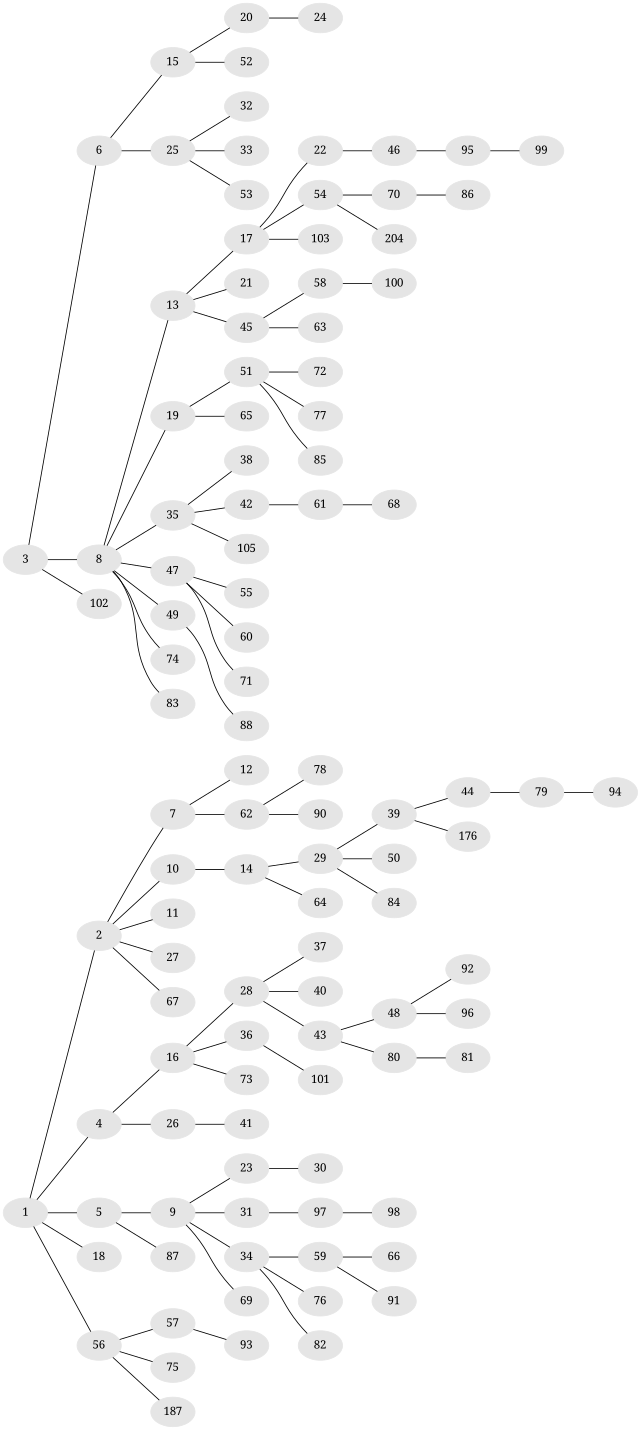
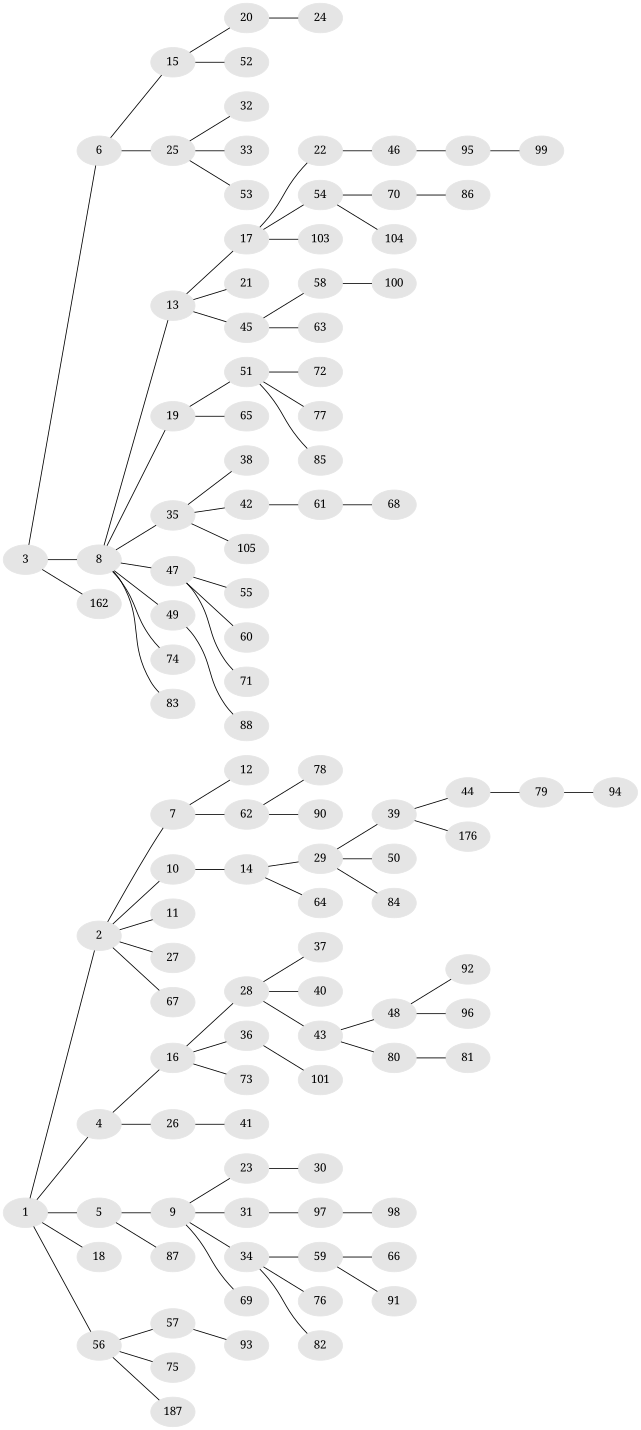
  graph {
    fontname="Noto Serif"
    rankdir=LR
    node [color=gray90 fontname="Noto Serif" style=filled]
    edge [fontname="Noto Serif"]
    1
    2
    4
    5
    18
    56
    7
    10
    11
    27
    67
    3
    6
    8
-   102
+   102 [label=162]
    16
    26
    9
    87
    57
    75
    n22 [label=187]
    12
    62
    14
    15
    25
    13
    19
    35
    47
    49
    74
    83
    28
    36
    73
    41
    23
    31
    34
    69
    20
    52
    32
    33
    53
    78
    90
    17
    21
    45
    51
    65
    38
    42
    105
    55
    60
    71
    88
    30
    97
    59
    76
    82
    29
    64
    22
    54
    103
    58
    63
    39
    50
    84
    24
    37
    40
    43
    101
    46
    70
-   104 [label=204]
+   104
    72
    77
    85
    95
    48
    80
    44
    n92 [label=176]
    98
    66
    91
    61
    79
    68
    92
    96
    81
    94
    100
    99
    86
    93
    1 -- 2
    1 -- 4
    1 -- 5
    1 -- 18
    1 -- 56
    2 -- 7
    2 -- 10
    2 -- 11
    2 -- 27
    2 -- 67
    4 -- 16
    4 -- 26
    5 -- 9
    5 -- 87
    56 -- 57
    56 -- 75
    56 -- n22
    7 -- 12
    7 -- 62
    10 -- 14
    3 -- 6
    3 -- 8
    3 -- 102
    6 -- 15
    6 -- 25
    8 -- 13
    8 -- 19
    8 -- 35
    8 -- 47
    8 -- 49
    8 -- 74
    8 -- 83
    16 -- 28
    16 -- 36
    16 -- 73
    26 -- 41
    9 -- 23
    9 -- 31
    9 -- 34
    9 -- 69
    57 -- 93
    62 -- 78
    62 -- 90
    14 -- 29
    14 -- 64
    15 -- 20
    15 -- 52
    25 -- 32
    25 -- 33
    25 -- 53
    13 -- 17
    13 -- 21
    13 -- 45
    19 -- 51
    19 -- 65
    35 -- 38
    35 -- 42
    35 -- 105
    47 -- 55
    47 -- 60
    47 -- 71
    49 -- 88
    28 -- 37
    28 -- 40
    28 -- 43
    36 -- 101
    23 -- 30
    31 -- 97
    34 -- 59
    34 -- 76
    34 -- 82
    20 -- 24
    17 -- 22
    17 -- 54
    17 -- 103
    45 -- 58
    45 -- 63
    51 -- 72
    51 -- 77
    51 -- 85
    42 -- 61
    97 -- 98
    59 -- 66
    59 -- 91
    29 -- 39
    29 -- 50
    29 -- 84
    22 -- 46
    54 -- 70
    54 -- 104
    58 -- 100
    39 -- 44
    39 -- n92
    43 -- 48
    43 -- 80
    46 -- 95
    70 -- 86
    95 -- 99
    48 -- 92
    48 -- 96
    80 -- 81
    44 -- 79
    61 -- 68
    79 -- 94
  }
